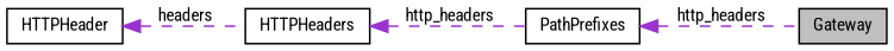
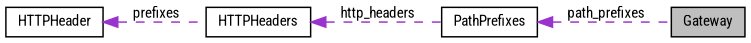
  digraph {
    fontname="Roboto Condensed"
    rankdir=LR
    node [color=black fillcolor=white fontname="Roboto Condensed" fontsize=10 shape=record style=filled]
    edge [color=darkorchid3 dir=back fontname="Roboto Condensed" fontsize=10 labelfontname=Helvetica labelfontsize=10 style=dashed]
    n1 [fillcolor=grey75 fontcolor=black height=0.2 label=Gateway width=0.4]
    n2 [height=0.2 label=HTTPHeaders width=0.4]
    n3 [height=0.2 label=PathPrefixes width=0.4]
    n4 [height=0.2 label=HTTPHeader width=0.4]
    n2 -> n3 [label=" http_headers"]
-   n3 -> n1 [label=" http_headers"]
-   n4 -> n2 [label=" headers"]
+   n3 -> n1 [label=" path_prefixes"]
+   n4 -> n2 [label=" prefixes"]
  }
